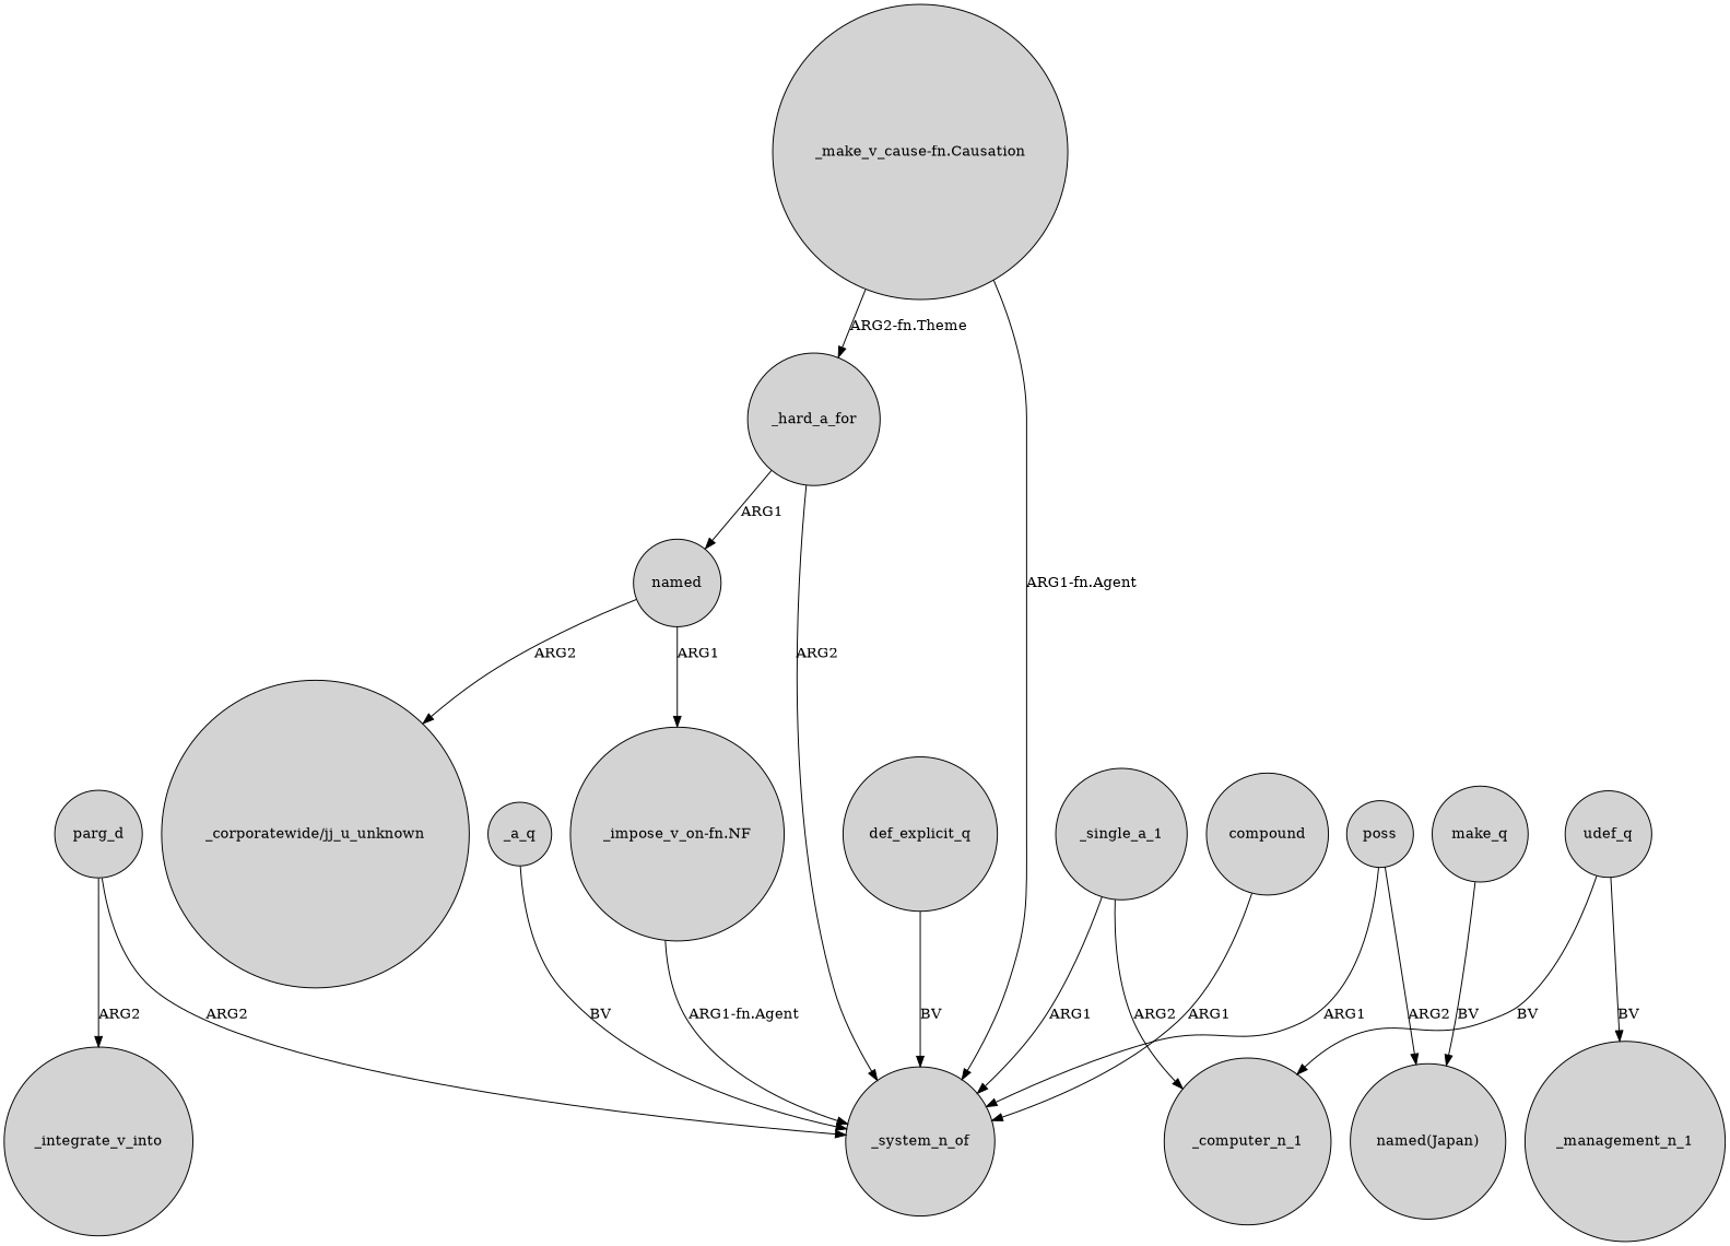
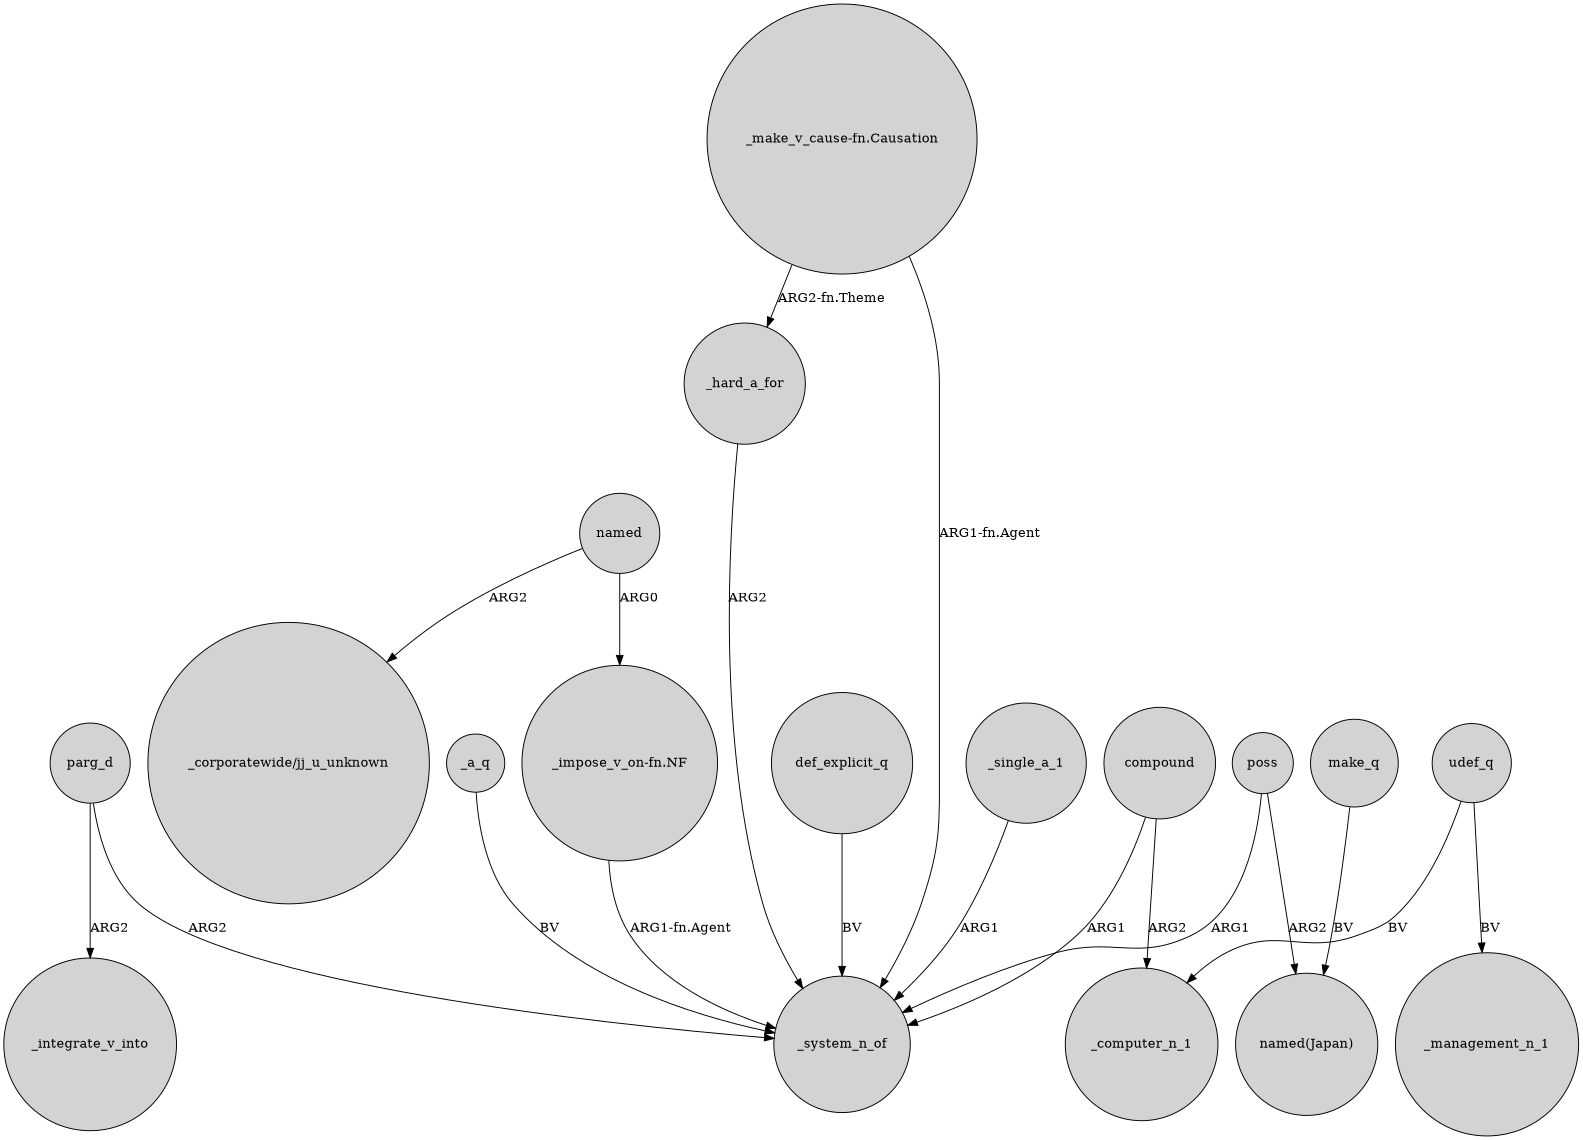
  digraph {
    node [shape=circle style=filled]
    compound
    _system_n_of
    _computer_n_1
    "_impose_v_on-fn.NF"
    poss
    "named(Japan)"
    def_explicit_q
    udef_q
    _management_n_1
    "_make_v_cause-fn.Causation"
    _hard_a_for
    n12 [label=named]
    parg_d
    _integrate_v_into
    n15 [label=make_q]
    "_corporatewide/jj_u_unknown"
    _single_a_1
    _a_q
    compound -> _system_n_of [label=ARG1]
-   _single_a_1 -> _computer_n_1 [label=ARG2]
+   compound -> _computer_n_1 [label=ARG2]
    "_impose_v_on-fn.NF" -> _system_n_of [label="ARG1-fn.Agent"]
    poss -> _system_n_of [label=ARG1]
    poss -> "named(Japan)" [label=ARG2]
    def_explicit_q -> _system_n_of [label=BV]
    udef_q -> _computer_n_1 [label=BV]
    udef_q -> _management_n_1 [label=BV]
    "_make_v_cause-fn.Causation" -> _system_n_of [label="ARG1-fn.Agent"]
    "_make_v_cause-fn.Causation" -> _hard_a_for [label="ARG2-fn.Theme"]
    _hard_a_for -> _system_n_of [label=ARG2]
-   _hard_a_for -> n12 [label=ARG1]
-   n12 -> "_impose_v_on-fn.NF" [label=ARG1]
+   n12 -> "_impose_v_on-fn.NF" [label=ARG0]
    n12 -> "_corporatewide/jj_u_unknown" [label=ARG2]
    parg_d -> _system_n_of [label=ARG2]
    parg_d -> _integrate_v_into [label=ARG2]
    n15 -> "named(Japan)" [label=BV]
    _single_a_1 -> _system_n_of [label=ARG1]
    _a_q -> _system_n_of [label=BV]
  }
